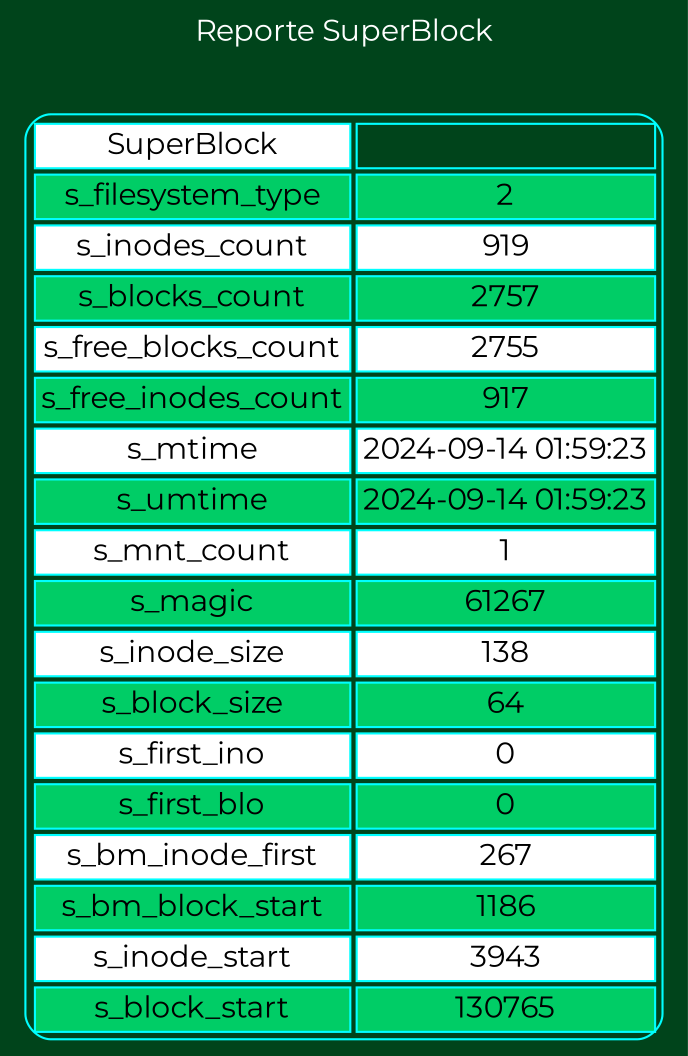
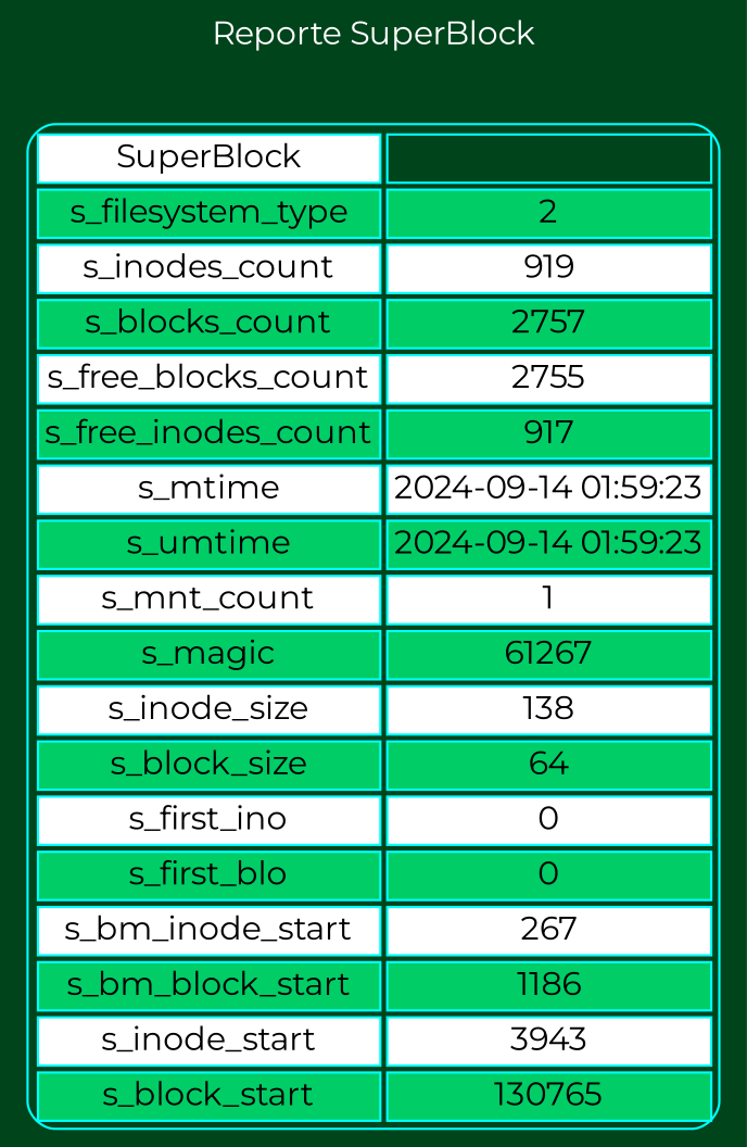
  digraph {
    bgcolor="#00441b"
    fontcolor=white
    label=" Reporte SuperBlock "
    labelloc=t
    fontname=Montserrat
-   n1 [color=cyan label=< <TABLE cellspacing="3" cellpadding="2" style="rounded" > <TR><TD bgcolor="white">SuperBlock</TD><TD></TD></TR> <TR><TD bgcolor="springgreen3">s_filesystem_type</TD><TD bgcolor="springgreen3">2</TD></TR> <TR><TD bgcolor="white">s_inodes_count</TD><TD bgcolor="white">919</TD></TR> <TR><TD bgcolor="springgreen3">s_blocks_count</TD><TD bgcolor="springgreen3">2757</TD></TR> <TR><TD bgcolor="white">s_free_blocks_count</TD><TD bgcolor="white">2755</TD></TR> <TR><TD bgcolor="springgreen3">s_free_inodes_count</TD><TD bgcolor="springgreen3">917</TD></TR> <TR><TD bgcolor="white">s_mtime</TD><TD bgcolor="white">2024-09-14 01:59:23</TD></TR> <TR><TD bgcolor="springgreen3">s_umtime</TD><TD bgcolor="springgreen3">2024-09-14 01:59:23</TD></TR> <TR><TD bgcolor="white">s_mnt_count</TD><TD bgcolor="white">1</TD></TR> <TR><TD bgcolor="springgreen3">s_magic</TD><TD bgcolor="springgreen3">61267</TD></TR> <TR><TD bgcolor="white">s_inode_size</TD><TD bgcolor="white">138</TD></TR> <TR><TD bgcolor="springgreen3">s_block_size</TD><TD bgcolor="springgreen3">64</TD></TR> <TR><TD bgcolor="white">s_first_ino</TD><TD bgcolor="white">0</TD></TR> <TR><TD bgcolor="springgreen3">s_first_blo</TD><TD bgcolor="springgreen3">0</TD></TR> <TR><TD bgcolor="white">s_bm_inode_first</TD><TD bgcolor="white">267</TD></TR> <TR><TD bgcolor="springgreen3">s_bm_block_start</TD><TD bgcolor="springgreen3">1186</TD></TR> <TR><TD bgcolor="white">s_inode_start</TD><TD bgcolor="white">3943</TD></TR> <TR><TD bgcolor="springgreen3">s_block_start</TD><TD bgcolor="springgreen3">130765</TD></TR> </TABLE>> shape=none fontname=Montserrat]
+   n1 [color=cyan label=< <TABLE cellspacing="3" cellpadding="2" style="rounded" > <TR><TD bgcolor="white">SuperBlock</TD><TD></TD></TR> <TR><TD bgcolor="springgreen3">s_filesystem_type</TD><TD bgcolor="springgreen3">2</TD></TR> <TR><TD bgcolor="white">s_inodes_count</TD><TD bgcolor="white">919</TD></TR> <TR><TD bgcolor="springgreen3">s_blocks_count</TD><TD bgcolor="springgreen3">2757</TD></TR> <TR><TD bgcolor="white">s_free_blocks_count</TD><TD bgcolor="white">2755</TD></TR> <TR><TD bgcolor="springgreen3">s_free_inodes_count</TD><TD bgcolor="springgreen3">917</TD></TR> <TR><TD bgcolor="white">s_mtime</TD><TD bgcolor="white">2024-09-14 01:59:23</TD></TR> <TR><TD bgcolor="springgreen3">s_umtime</TD><TD bgcolor="springgreen3">2024-09-14 01:59:23</TD></TR> <TR><TD bgcolor="white">s_mnt_count</TD><TD bgcolor="white">1</TD></TR> <TR><TD bgcolor="springgreen3">s_magic</TD><TD bgcolor="springgreen3">61267</TD></TR> <TR><TD bgcolor="white">s_inode_size</TD><TD bgcolor="white">138</TD></TR> <TR><TD bgcolor="springgreen3">s_block_size</TD><TD bgcolor="springgreen3">64</TD></TR> <TR><TD bgcolor="white">s_first_ino</TD><TD bgcolor="white">0</TD></TR> <TR><TD bgcolor="springgreen3">s_first_blo</TD><TD bgcolor="springgreen3">0</TD></TR> <TR><TD bgcolor="white">s_bm_inode_start</TD><TD bgcolor="white">267</TD></TR> <TR><TD bgcolor="springgreen3">s_bm_block_start</TD><TD bgcolor="springgreen3">1186</TD></TR> <TR><TD bgcolor="white">s_inode_start</TD><TD bgcolor="white">3943</TD></TR> <TR><TD bgcolor="springgreen3">s_block_start</TD><TD bgcolor="springgreen3">130765</TD></TR> </TABLE>> shape=none fontname=Montserrat]
  }
